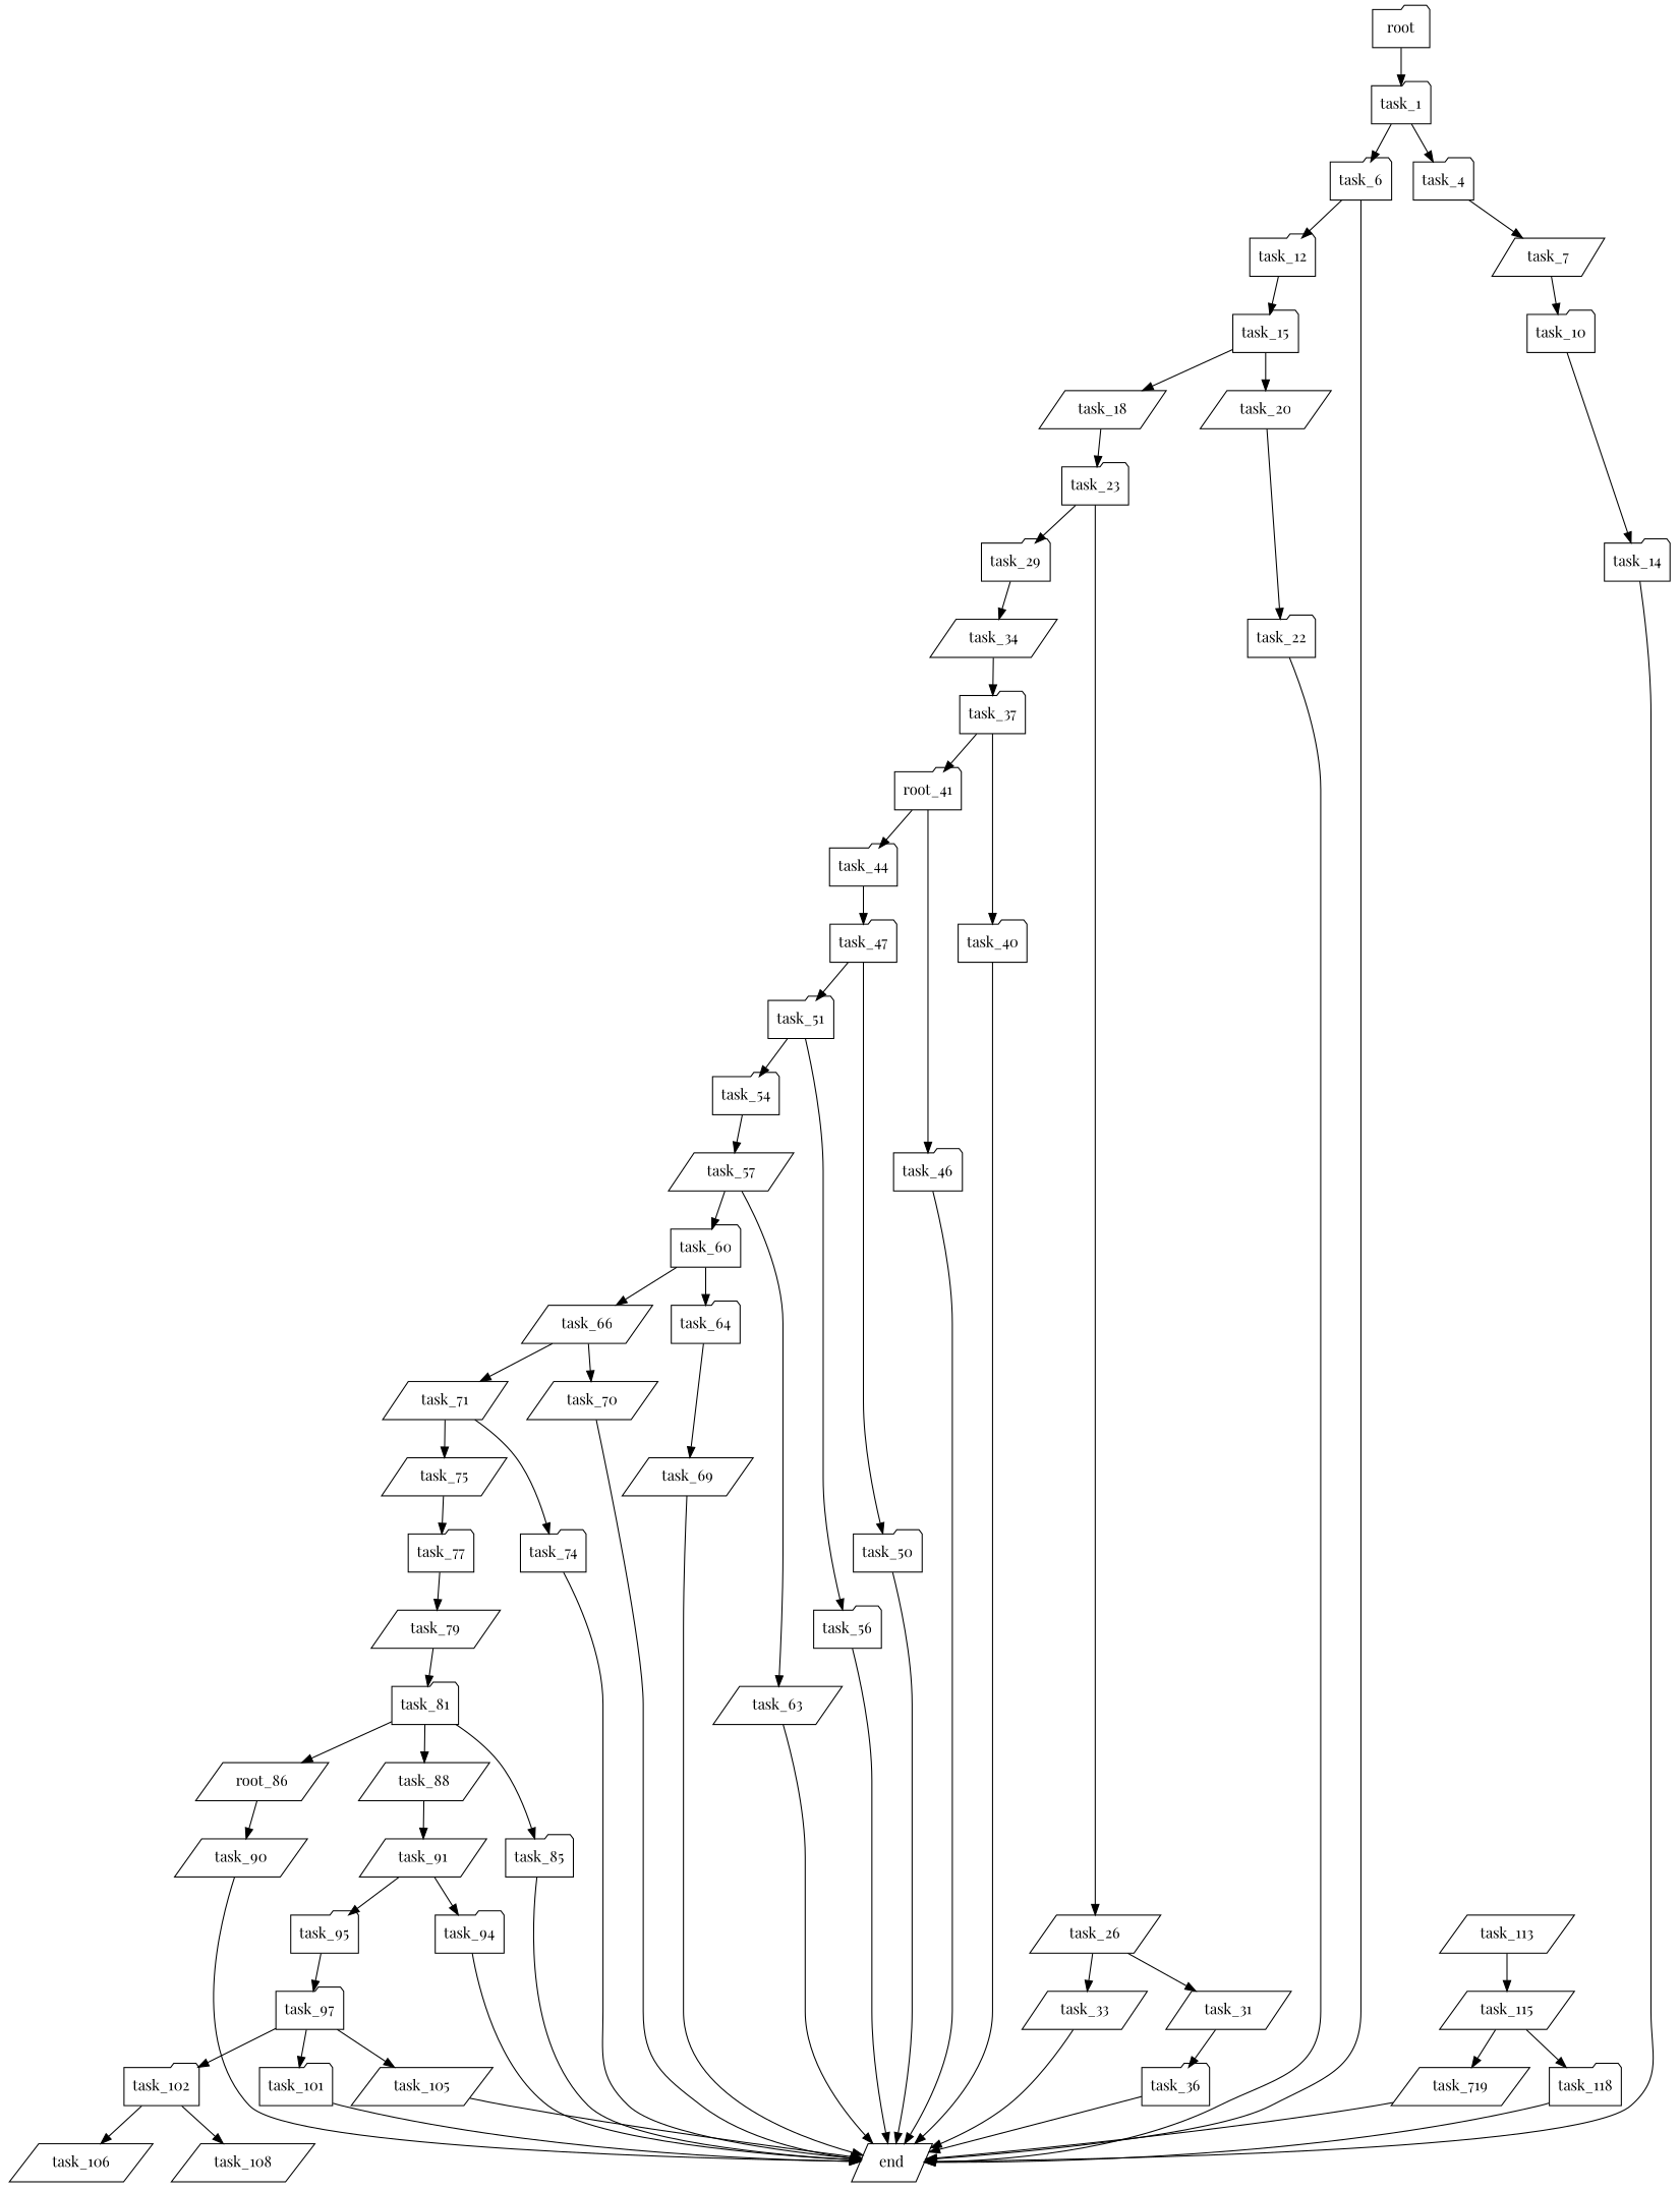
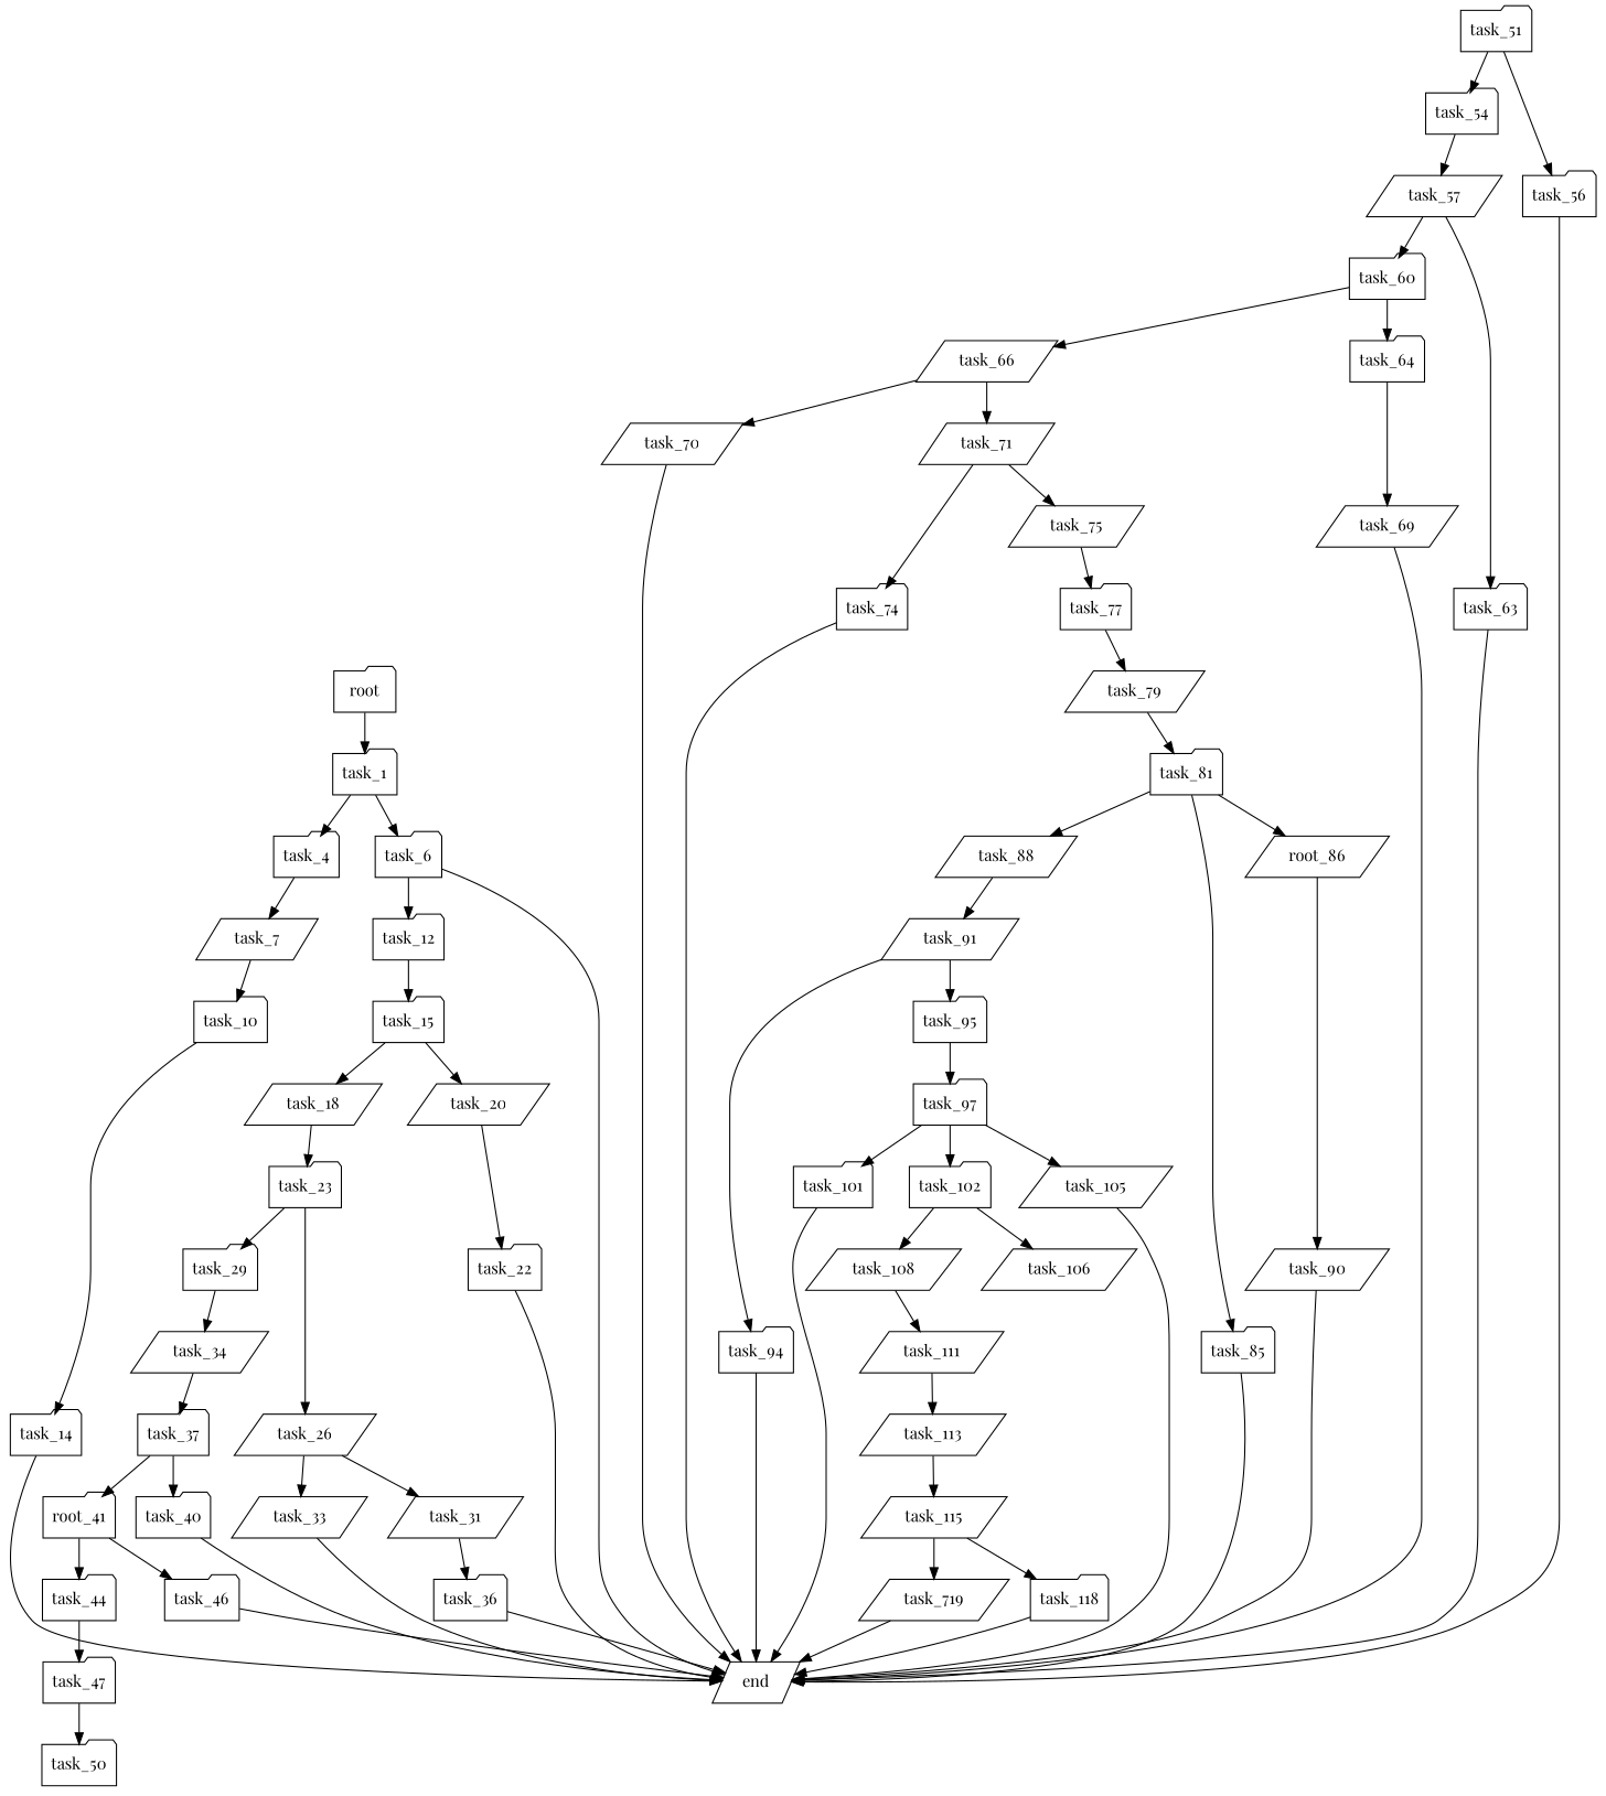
  digraph {
    fontname="Playfair Display"
    node [fontname="Playfair Display" shape=folder]
    edge [fontname="Playfair Display"]
    root
    task_1
    task_4
    task_6
    task_7 [shape=parallelogram]
    end [shape=parallelogram]
    task_12
    task_10
    task_14
    task_15
    task_18 [shape=parallelogram]
    task_20 [shape=parallelogram]
    task_23
    task_22
    task_26 [shape=parallelogram]
    task_29
    task_31 [shape=parallelogram]
    task_33 [shape=parallelogram]
    task_34 [shape=parallelogram]
    task_36
    task_37
    task_40
    n23 [label=root_41]
    task_44
    task_46
    task_47
    task_50
    task_51
    task_54
    task_56
    task_57 [shape=parallelogram]
    task_60
-   task_63 [shape=parallelogram]
+   task_63
    task_64
    task_66 [shape=parallelogram]
    task_69 [shape=parallelogram]
    task_70 [shape=parallelogram]
    task_71 [shape=parallelogram]
    task_74
    task_75 [shape=parallelogram]
    task_77
    task_79 [shape=parallelogram]
    task_81
    task_85
    n45 [label=root_86 shape=parallelogram]
    task_88 [shape=parallelogram]
    task_90 [shape=parallelogram]
    task_91 [shape=parallelogram]
    task_94
    task_95
    task_97
    task_101
    task_102
    task_105 [shape=parallelogram]
    task_106 [shape=parallelogram]
    task_108 [shape=parallelogram]
+   task_111 [shape=parallelogram]
    task_113 [shape=parallelogram]
    task_115 [shape=parallelogram]
    task_118
    n61 [label=task_719 shape=parallelogram]
    root -> task_1
    task_1 -> task_4
    task_1 -> task_6
    task_4 -> task_7
    task_6 -> end
    task_6 -> task_12
    task_7 -> task_10
    task_12 -> task_15
    task_10 -> task_14
    task_14 -> end
    task_15 -> task_18
    task_15 -> task_20
    task_18 -> task_23
    task_20 -> task_22
    task_23 -> task_26
    task_23 -> task_29
    task_22 -> end
    task_26 -> task_31
    task_26 -> task_33
    task_29 -> task_34
    task_31 -> task_36
    task_33 -> end
    task_34 -> task_37
    task_36 -> end
    task_37 -> task_40
    task_37 -> n23
    task_40 -> end
    n23 -> task_44
    n23 -> task_46
    task_44 -> task_47
    task_46 -> end
    task_47 -> task_50
-   task_47 -> task_51
-   task_50 -> end
    task_51 -> task_54
    task_51 -> task_56
    task_54 -> task_57
    task_56 -> end
    task_57 -> task_60
    task_57 -> task_63
    task_60 -> task_64
    task_60 -> task_66
    task_63 -> end
    task_64 -> task_69
    task_66 -> task_70
    task_66 -> task_71
    task_69 -> end
    task_70 -> end
    task_71 -> task_74
    task_71 -> task_75
    task_74 -> end
    task_75 -> task_77
    task_77 -> task_79
    task_79 -> task_81
    task_81 -> task_85
    task_81 -> n45
    task_81 -> task_88
    task_85 -> end
    n45 -> task_90
    task_88 -> task_91
    task_90 -> end
    task_91 -> task_94
    task_91 -> task_95
    task_94 -> end
    task_95 -> task_97
    task_97 -> task_101
    task_97 -> task_102
    task_97 -> task_105
    task_101 -> end
    task_102 -> task_106
    task_102 -> task_108
    task_105 -> end
+   task_108 -> task_111
+   task_111 -> task_113
    task_113 -> task_115
    task_115 -> task_118
    task_115 -> n61
    task_118 -> end
    n61 -> end
  }
